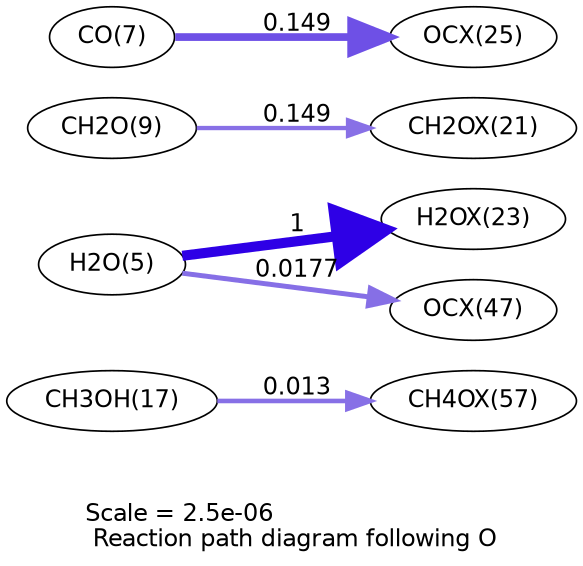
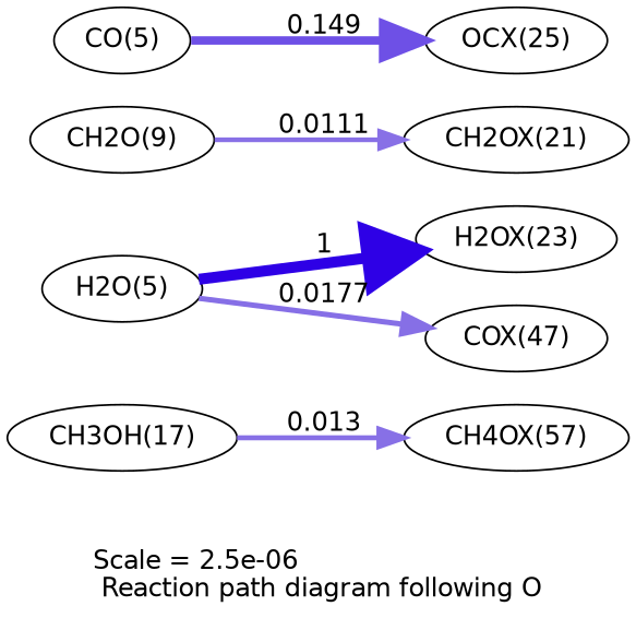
  digraph {
    fontname=Helvetica
    label="Scale = 2.5e-06\l Reaction path diagram following O"
    rankdir=LR
    node [fontname=Helvetica]
    edge [fontname=Helvetica]
    n1 [label="CH3OH(17)"]
    n2 [label="CH4OX(57)"]
    n3 [label="H2O(5)"]
    n4 [label="H2OX(23)"]
-   n5 [label="OCX(47)"]
+   n5 [label="COX(47)"]
    n6 [label="CH2O(9)"]
    n7 [label="CH2OX(21)"]
-   n8 [label="CO(7)"]
+   n8 [label="CO(5)"]
    n9 [label="OCX(25)"]
    n1 -> n2 [arrowsize=1.36 color="0.7, 0.513, 0.9" label=" 0.013" penwidth=2.72]
    n3 -> n4 [arrowsize=3 color="0.7, 1.5, 0.9" label=" 1" penwidth=6]
    n3 -> n5 [arrowsize=1.48 color="0.7, 0.518, 0.9" label=" 0.0177" penwidth=2.95]
-   n6 -> n7 [arrowsize=1.3 color="0.7, 0.511, 0.9" label=" 0.149" penwidth=2.6]
+   n6 -> n7 [arrowsize=1.3 color="0.7, 0.511, 0.9" label=" 0.0111" penwidth=2.6]
    n8 -> n9 [arrowsize=2.28 color="0.7, 0.649, 0.9" label=" 0.149" penwidth=4.56]
  }
